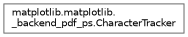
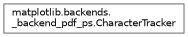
  digraph {
    rankdir=LR
-   n1 [color=grey40 fillcolor=white fontname=Helvetica fontsize=10 height=0.2 label="matplotlib.matplotlib.\l_backend_pdf_ps.CharacterTracker" shape=box style=filled width=0.4]
+   n1 [color=grey40 fillcolor=white fontname=Helvetica fontsize=10 height=0.2 label="matplotlib.backends.\l_backend_pdf_ps.CharacterTracker" shape=box style=filled width=0.4]
  }
